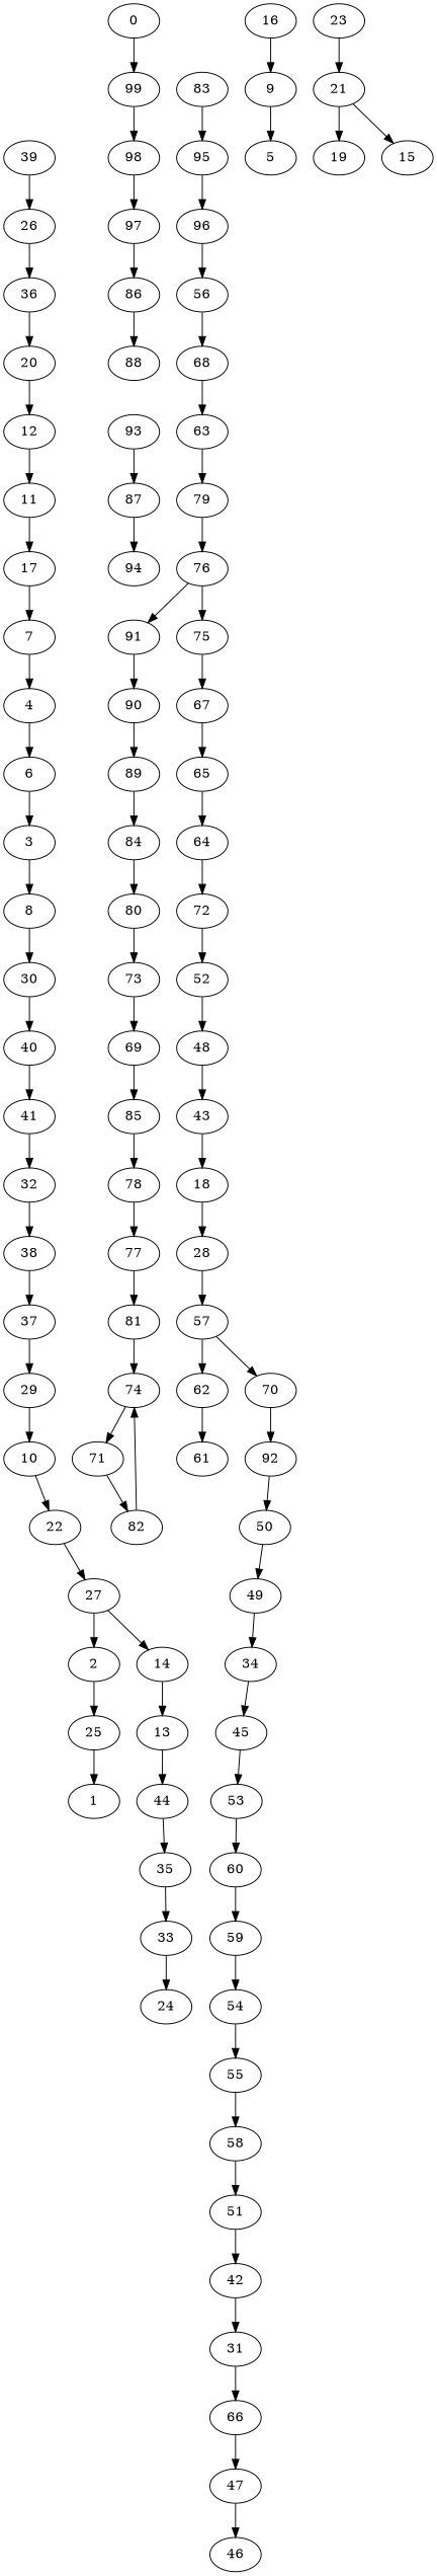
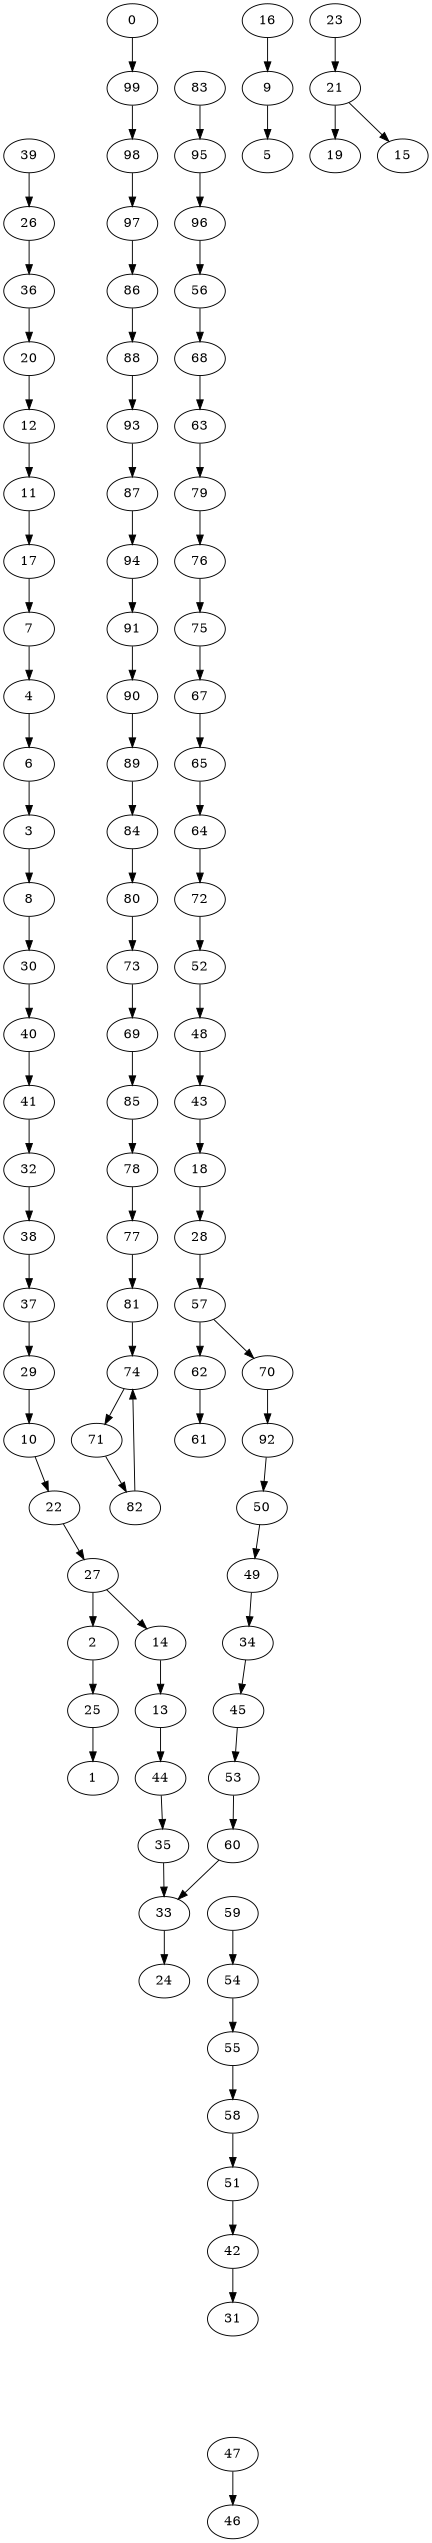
  digraph {
    n1 [label=0]
    n2 [label=99]
    n3 [label=98]
    n4 [label=97]
    n5 [label=86]
    n6 [label=88]
    n7 [label=93]
    n8 [label=87]
    n9 [label=94]
    n10 [label=91]
    n11 [label=90]
    n12 [label=89]
    n13 [label=84]
    n14 [label=80]
    n15 [label=73]
    n16 [label=69]
    n17 [label=85]
    n18 [label=78]
    n19 [label=77]
    n20 [label=81]
    n21 [label=74]
    n22 [label=71]
    n23 [label=82]
    n24 [label=83]
    n25 [label=95]
    n26 [label=96]
    n27 [label=56]
    n28 [label=68]
    n29 [label=63]
    n30 [label=79]
    n31 [label=76]
    n32 [label=75]
    n33 [label=67]
    n34 [label=65]
    n35 [label=64]
    n36 [label=72]
    n37 [label=52]
    n38 [label=48]
    n39 [label=43]
    n40 [label=18]
    n41 [label=28]
    n42 [label=57]
    n43 [label=62]
    n44 [label=70]
    n45 [label=61]
    n46 [label=92]
    n47 [label=50]
    n48 [label=49]
    n49 [label=34]
    n50 [label=45]
    n51 [label=53]
    n52 [label=60]
    n53 [label=59]
    n54 [label=54]
    n55 [label=55]
    n56 [label=58]
    n57 [label=51]
    n58 [label=42]
    n59 [label=31]
-   n60 [label=66]
    n61 [label=47]
    n62 [label=46]
    n63 [label=39]
    n64 [label=26]
    n65 [label=36]
    n66 [label=20]
    n67 [label=12]
    n68 [label=11]
    n69 [label=17]
    n70 [label=7]
    n71 [label=4]
    n72 [label=6]
    n73 [label=3]
    n74 [label=8]
    n75 [label=30]
    n76 [label=40]
    n77 [label=41]
    n78 [label=32]
    n79 [label=38]
    n80 [label=37]
    n81 [label=29]
    n82 [label=10]
    n83 [label=22]
    n84 [label=27]
    n85 [label=14]
    n86 [label=2]
    n87 [label=13]
    n88 [label=25]
    n89 [label=44]
    n90 [label=35]
    n91 [label=33]
    n92 [label=24]
    n93 [label=16]
    n94 [label=9]
    n95 [label=5]
    n96 [label=1]
    n97 [label=23]
    n98 [label=21]
    n99 [label=19]
    n100 [label=15]
    n1 -> n2
    n2 -> n3
    n3 -> n4
    n4 -> n5
    n5 -> n6
+   n6 -> n7
    n7 -> n8
    n8 -> n9
-   n31 -> n10
+   n9 -> n10
    n10 -> n11
    n11 -> n12
    n12 -> n13
    n13 -> n14
    n14 -> n15
    n15 -> n16
    n16 -> n17
    n17 -> n18
    n18 -> n19
    n19 -> n20
    n20 -> n21
    n21 -> n22
    n22 -> n23
    n23 -> n21
    n24 -> n25
    n25 -> n26
    n26 -> n27
    n27 -> n28
    n28 -> n29
    n29 -> n30
    n30 -> n31
    n31 -> n32
    n32 -> n33
    n33 -> n34
    n34 -> n35
    n35 -> n36
    n36 -> n37
    n37 -> n38
    n38 -> n39
    n39 -> n40
    n40 -> n41
    n41 -> n42
    n42 -> n43
    n42 -> n44
    n43 -> n45
    n44 -> n46
    n46 -> n47
    n47 -> n48
    n48 -> n49
    n49 -> n50
    n50 -> n51
    n51 -> n52
-   n52 -> n53
+   n52 -> n91
    n53 -> n54
    n54 -> n55
    n55 -> n56
    n56 -> n57
    n57 -> n58
    n58 -> n59
-   n59 -> n60
-   n60 -> n61
    n61 -> n62
    n63 -> n64
    n64 -> n65
    n65 -> n66
    n66 -> n67
    n67 -> n68
    n68 -> n69
    n69 -> n70
    n70 -> n71
    n71 -> n72
    n72 -> n73
    n73 -> n74
    n74 -> n75
    n75 -> n76
    n76 -> n77
    n77 -> n78
    n78 -> n79
    n79 -> n80
    n80 -> n81
    n81 -> n82
    n82 -> n83
    n83 -> n84
    n84 -> n85
    n84 -> n86
    n85 -> n87
    n86 -> n88
    n87 -> n89
    n88 -> n96
    n89 -> n90
    n90 -> n91
    n91 -> n92
    n93 -> n94
    n94 -> n95
    n97 -> n98
    n98 -> n99
    n98 -> n100
  }
